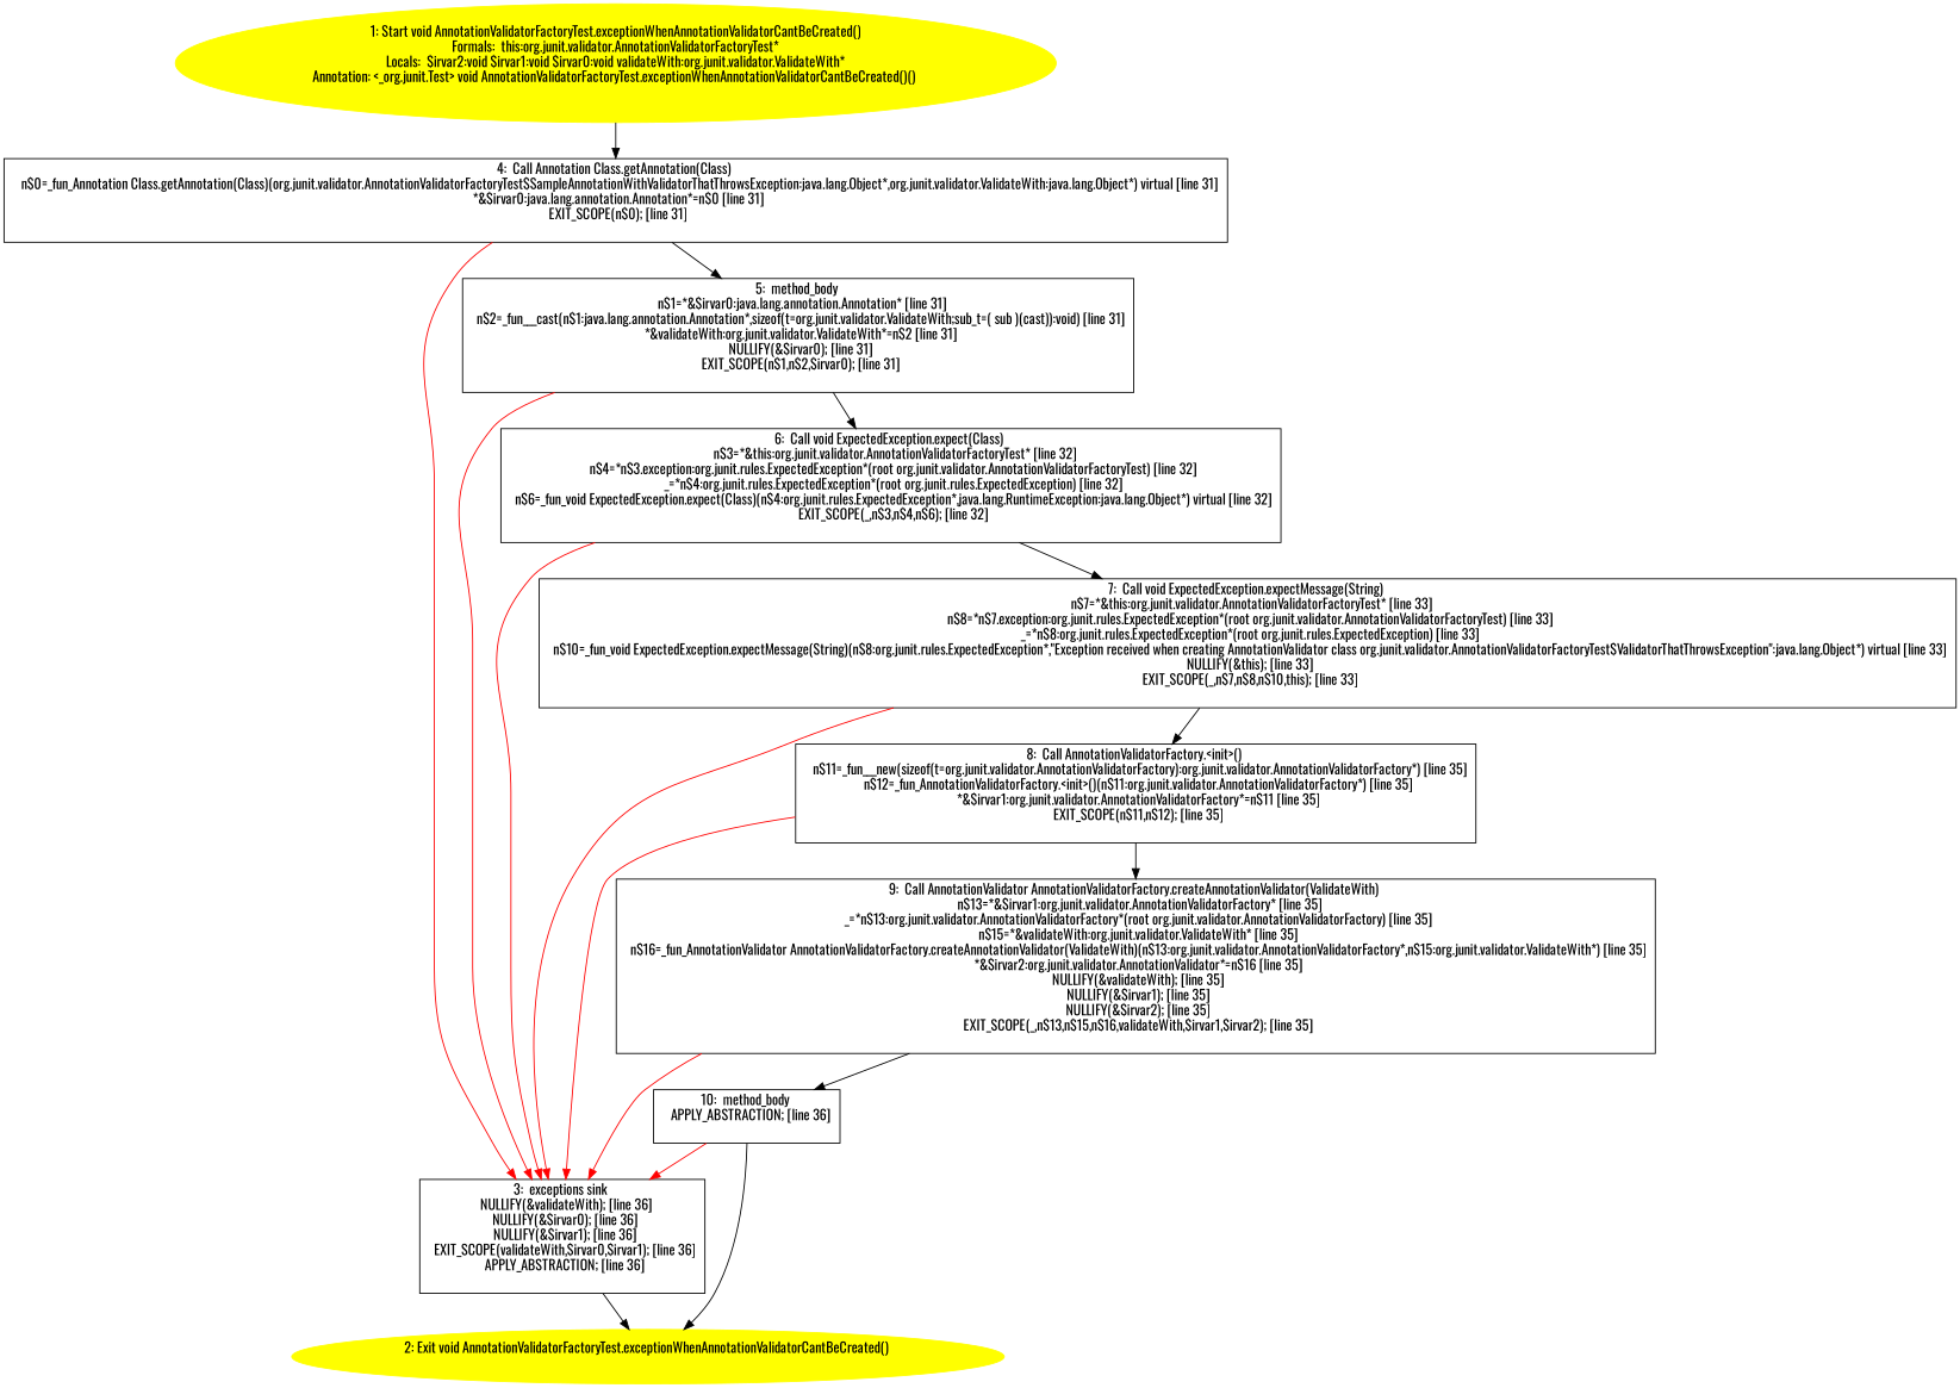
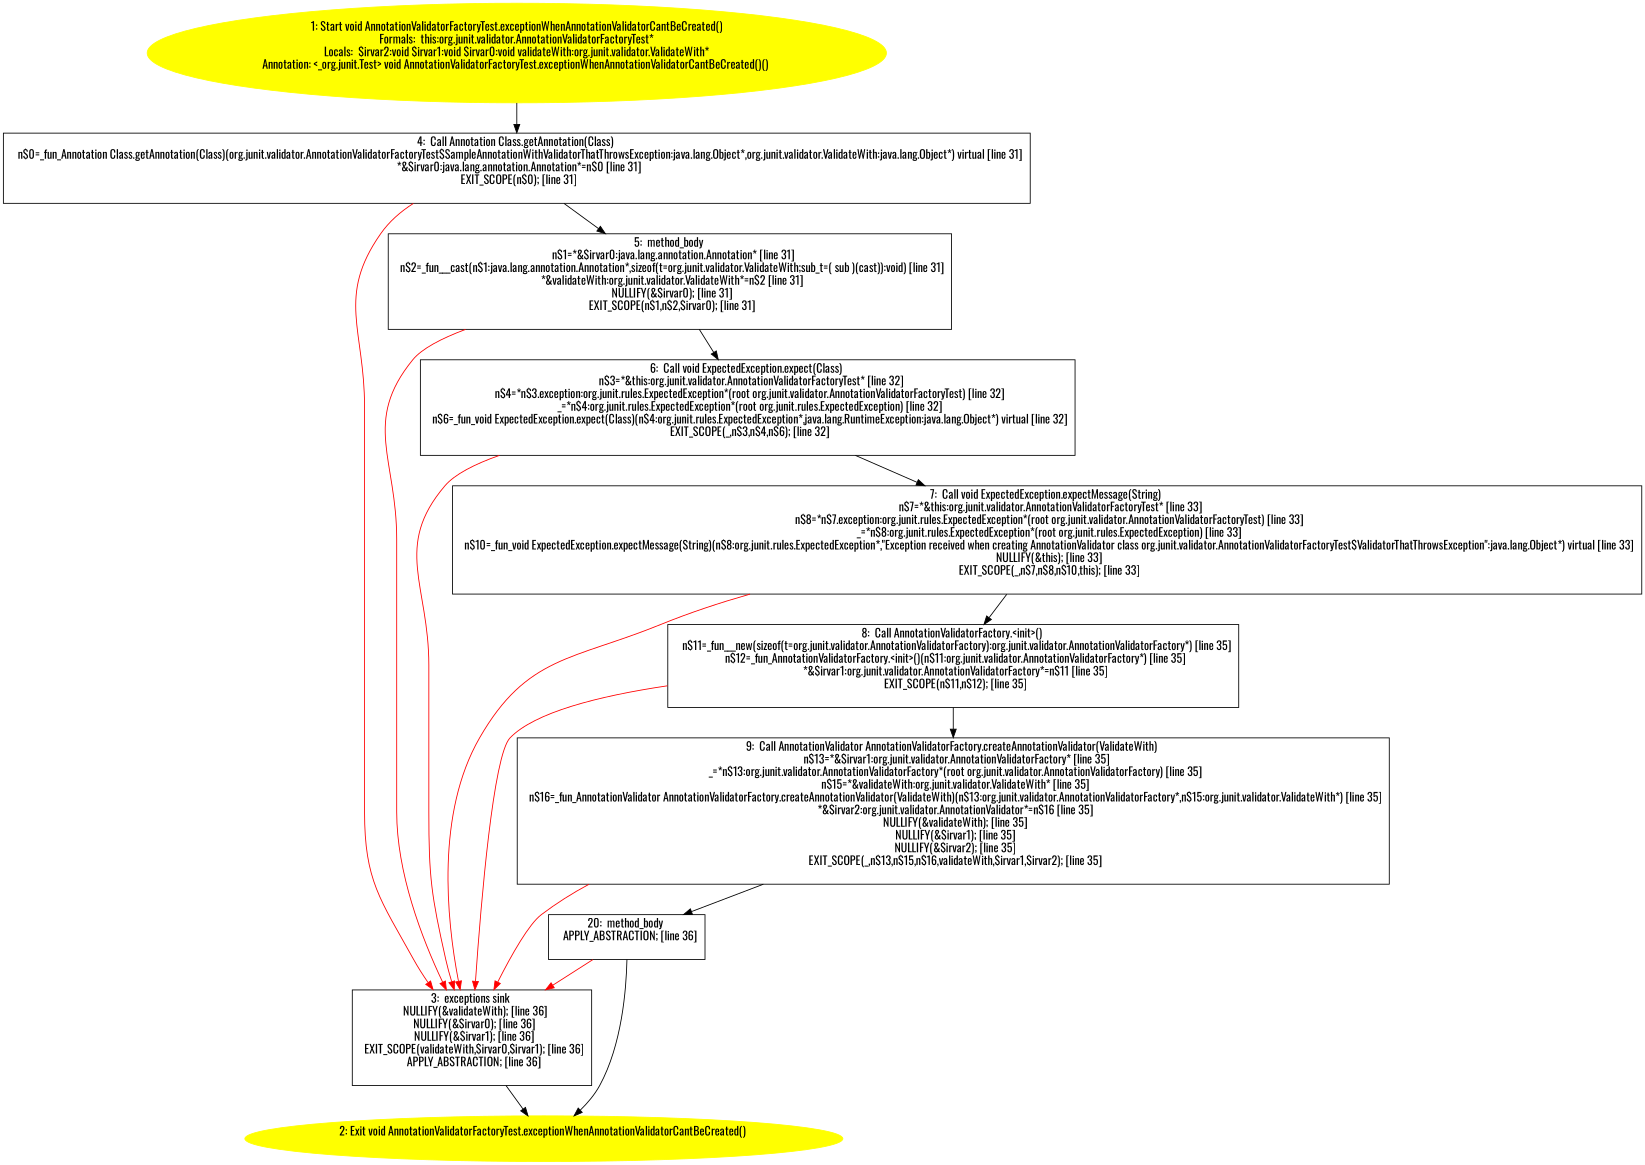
  digraph {
    fontname=Oswald
    node [fontname=Oswald shape=box]
    edge [fontname=Oswald]
    n1 [color=yellow label="1: Start void AnnotationValidatorFactoryTest.exceptionWhenAnnotationValidatorCantBeCreated()\nFormals:  this:org.junit.validator.AnnotationValidatorFactoryTest*\nLocals:  $irvar2:void $irvar1:void $irvar0:void validateWith:org.junit.validator.ValidateWith*\nAnnotation: <_org.junit.Test> void AnnotationValidatorFactoryTest.exceptionWhenAnnotationValidatorCantBeCreated()() \n  " style=filled shape=""]
    n2 [label="4:  Call Annotation Class.getAnnotation(Class) \n   n$0=_fun_Annotation Class.getAnnotation(Class)(org.junit.validator.AnnotationValidatorFactoryTest$SampleAnnotationWithValidatorThatThrowsException:java.lang.Object*,org.junit.validator.ValidateWith:java.lang.Object*) virtual [line 31]\n  *&$irvar0:java.lang.annotation.Annotation*=n$0 [line 31]\n  EXIT_SCOPE(n$0); [line 31]\n "]
    n3 [label="3:  exceptions sink \n   NULLIFY(&validateWith); [line 36]\n  NULLIFY(&$irvar0); [line 36]\n  NULLIFY(&$irvar1); [line 36]\n  EXIT_SCOPE(validateWith,$irvar0,$irvar1); [line 36]\n  APPLY_ABSTRACTION; [line 36]\n "]
    n4 [label="5:  method_body \n   n$1=*&$irvar0:java.lang.annotation.Annotation* [line 31]\n  n$2=_fun___cast(n$1:java.lang.annotation.Annotation*,sizeof(t=org.junit.validator.ValidateWith;sub_t=( sub )(cast)):void) [line 31]\n  *&validateWith:org.junit.validator.ValidateWith*=n$2 [line 31]\n  NULLIFY(&$irvar0); [line 31]\n  EXIT_SCOPE(n$1,n$2,$irvar0); [line 31]\n "]
    n5 [color=yellow label="2: Exit void AnnotationValidatorFactoryTest.exceptionWhenAnnotationValidatorCantBeCreated() \n  " style=filled shape=""]
    n6 [label="6:  Call void ExpectedException.expect(Class) \n   n$3=*&this:org.junit.validator.AnnotationValidatorFactoryTest* [line 32]\n  n$4=*n$3.exception:org.junit.rules.ExpectedException*(root org.junit.validator.AnnotationValidatorFactoryTest) [line 32]\n  _=*n$4:org.junit.rules.ExpectedException*(root org.junit.rules.ExpectedException) [line 32]\n  n$6=_fun_void ExpectedException.expect(Class)(n$4:org.junit.rules.ExpectedException*,java.lang.RuntimeException:java.lang.Object*) virtual [line 32]\n  EXIT_SCOPE(_,n$3,n$4,n$6); [line 32]\n "]
    n7 [label="7:  Call void ExpectedException.expectMessage(String) \n   n$7=*&this:org.junit.validator.AnnotationValidatorFactoryTest* [line 33]\n  n$8=*n$7.exception:org.junit.rules.ExpectedException*(root org.junit.validator.AnnotationValidatorFactoryTest) [line 33]\n  _=*n$8:org.junit.rules.ExpectedException*(root org.junit.rules.ExpectedException) [line 33]\n  n$10=_fun_void ExpectedException.expectMessage(String)(n$8:org.junit.rules.ExpectedException*,\"Exception received when creating AnnotationValidator class org.junit.validator.AnnotationValidatorFactoryTest$ValidatorThatThrowsException\":java.lang.Object*) virtual [line 33]\n  NULLIFY(&this); [line 33]\n  EXIT_SCOPE(_,n$7,n$8,n$10,this); [line 33]\n "]
    n8 [label="8:  Call AnnotationValidatorFactory.<init>() \n   n$11=_fun___new(sizeof(t=org.junit.validator.AnnotationValidatorFactory):org.junit.validator.AnnotationValidatorFactory*) [line 35]\n  n$12=_fun_AnnotationValidatorFactory.<init>()(n$11:org.junit.validator.AnnotationValidatorFactory*) [line 35]\n  *&$irvar1:org.junit.validator.AnnotationValidatorFactory*=n$11 [line 35]\n  EXIT_SCOPE(n$11,n$12); [line 35]\n "]
    n9 [label="9:  Call AnnotationValidator AnnotationValidatorFactory.createAnnotationValidator(ValidateWith) \n   n$13=*&$irvar1:org.junit.validator.AnnotationValidatorFactory* [line 35]\n  _=*n$13:org.junit.validator.AnnotationValidatorFactory*(root org.junit.validator.AnnotationValidatorFactory) [line 35]\n  n$15=*&validateWith:org.junit.validator.ValidateWith* [line 35]\n  n$16=_fun_AnnotationValidator AnnotationValidatorFactory.createAnnotationValidator(ValidateWith)(n$13:org.junit.validator.AnnotationValidatorFactory*,n$15:org.junit.validator.ValidateWith*) [line 35]\n  *&$irvar2:org.junit.validator.AnnotationValidator*=n$16 [line 35]\n  NULLIFY(&validateWith); [line 35]\n  NULLIFY(&$irvar1); [line 35]\n  NULLIFY(&$irvar2); [line 35]\n  EXIT_SCOPE(_,n$13,n$15,n$16,validateWith,$irvar1,$irvar2); [line 35]\n "]
-   n10 [label="10:  method_body \n   APPLY_ABSTRACTION; [line 36]\n "]
+   n10 [label="20:  method_body \n   APPLY_ABSTRACTION; [line 36]\n "]
    n1 -> n2
    n2 -> n3 [color=red]
    n2 -> n4
    n3 -> n5
    n4 -> n3 [color=red]
    n4 -> n6
    n6 -> n3 [color=red]
    n6 -> n7
    n7 -> n3 [color=red]
    n7 -> n8
    n8 -> n3 [color=red]
    n8 -> n9
    n9 -> n3 [color=red]
    n9 -> n10
    n10 -> n3 [color=red]
    n10 -> n5
  }
